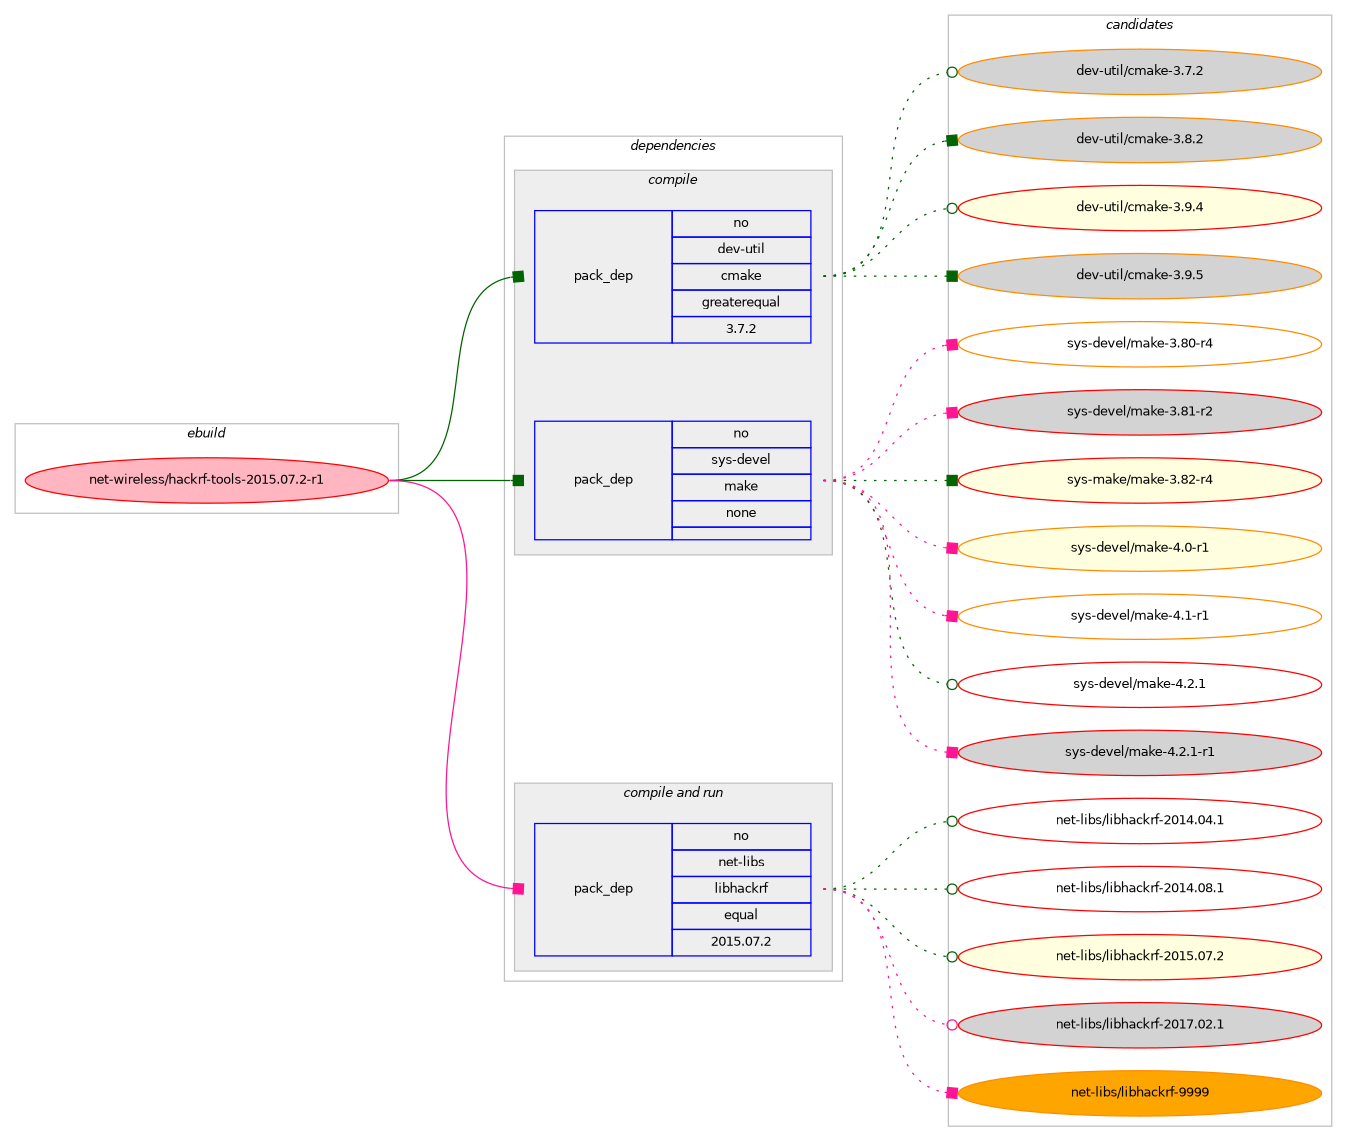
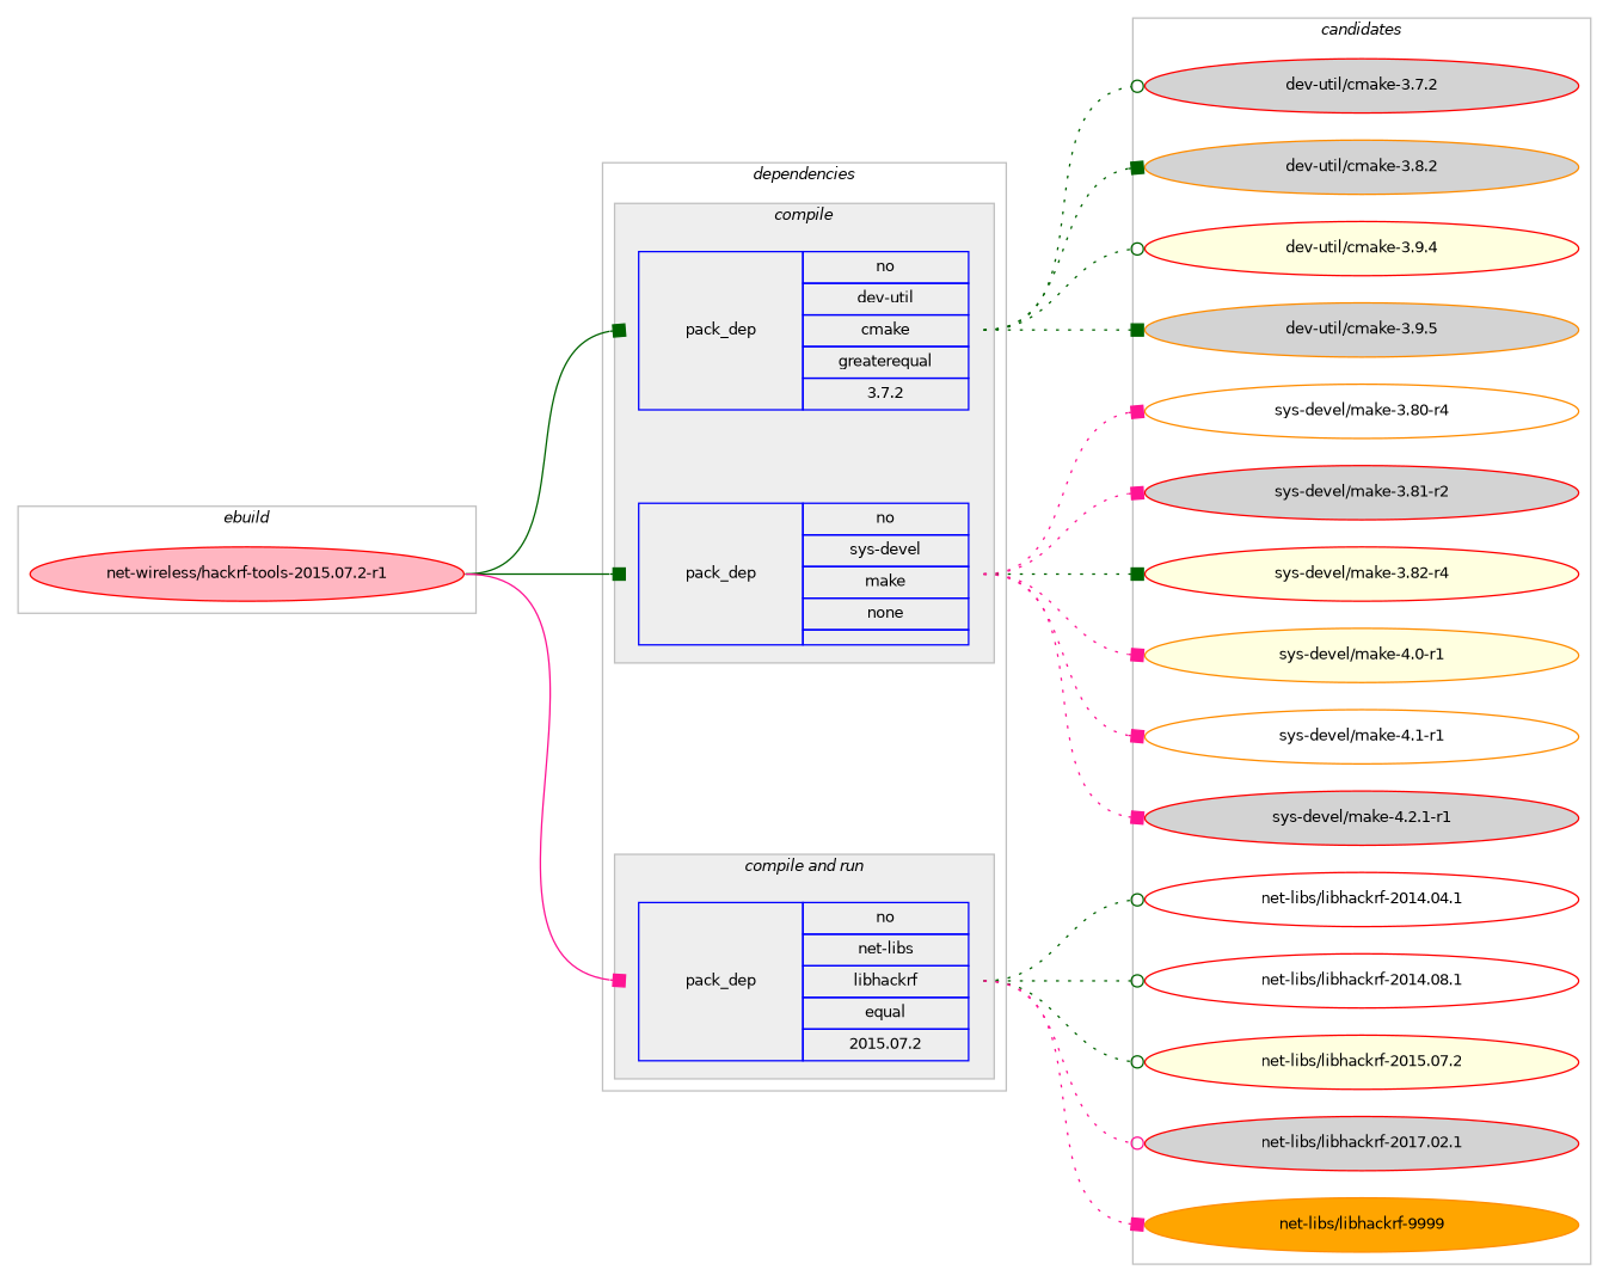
  digraph {
    compound=true
    concentrate=true
    fontname=Helvetica
    fontsize=10
    newrank=true
    rankdir=LR
    ranksep=1.5
    node [color=red fillcolor=lightgrey fontname=Helvetica fontsize=10 style=filled]
    edge [arrowhead=box color=darkgreen headport=w style=dotted tailport=e weight=100]
    n1 [fillcolor=lightpink label="net-wireless/hackrf-tools-2015.07.2-r1" width=4]
    n2 [color=blue label=<<TABLE BORDER="0" CELLBORDER="1" CELLSPACING="0" CELLPADDING="4" WIDTH="220"><TR><TD ROWSPAN="6" CELLPADDING="30">pack_dep</TD></TR><TR><TD WIDTH="110">no</TD></TR><TR><TD>dev-util</TD></TR><TR><TD>cmake</TD></TR><TR><TD>greaterequal</TD></TR><TR><TD>3.7.2</TD></TR></TABLE>> shape=none fillcolor="" style=""]
    n3 [color=blue label=<<TABLE BORDER="0" CELLBORDER="1" CELLSPACING="0" CELLPADDING="4" WIDTH="220"><TR><TD ROWSPAN="6" CELLPADDING="30">pack_dep</TD></TR><TR><TD WIDTH="110">no</TD></TR><TR><TD>sys-devel</TD></TR><TR><TD>make</TD></TR><TR><TD>none</TD></TR><TR><TD></TD></TR></TABLE>> shape=none fillcolor="" style=""]
    n4 [color=blue label=<<TABLE BORDER="0" CELLBORDER="1" CELLSPACING="0" CELLPADDING="4" WIDTH="220"><TR><TD ROWSPAN="6" CELLPADDING="30">pack_dep</TD></TR><TR><TD WIDTH="110">no</TD></TR><TR><TD>net-libs</TD></TR><TR><TD>libhackrf</TD></TR><TR><TD>equal</TD></TR><TR><TD>2015.07.2</TD></TR></TABLE>> shape=none fillcolor="" style=""]
-   n5 [color=darkorange label="dev-util/cmake-3.7.2" width=4]
+   n5 [label="dev-util/cmake-3.7.2" width=4]
    n6 [color=darkorange label="dev-util/cmake-3.8.2" width=4]
    n7 [fillcolor=lightyellow label="dev-util/cmake-3.9.4" width=4]
    n8 [color=darkorange label="dev-util/cmake-3.9.5" width=4]
    n9 [color=darkorange fillcolor=white label="sys-devel/make-3.80-r4" width=4]
    n10 [label="sys-devel/make-3.81-r2" width=4]
-   n11 [fillcolor=lightyellow label="sys-make/make-3.82-r4" width=4]
+   n11 [fillcolor=lightyellow label="sys-devel/make-3.82-r4" width=4]
    n12 [color=darkorange fillcolor=lightyellow label="sys-devel/make-4.0-r1" width=4]
    n13 [color=darkorange fillcolor=white label="sys-devel/make-4.1-r1" width=4]
-   n14 [fillcolor=white label="sys-devel/make-4.2.1" width=4]
    n15 [label="sys-devel/make-4.2.1-r1" width=4]
    n16 [fillcolor=white label="net-libs/libhackrf-2014.04.1" width=4]
    n17 [fillcolor=white label="net-libs/libhackrf-2014.08.1" width=4]
    n18 [fillcolor=lightyellow label="net-libs/libhackrf-2015.07.2" width=4]
    n19 [label="net-libs/libhackrf-2017.02.1" width=4]
    n20 [color=darkorange fillcolor=orange label="net-libs/libhackrf-9999" width=4]
    subgraph cluster_1 {
      color=gray
      label=<<i>ebuild</i>>
      rank=same
      n1
    }
    subgraph cluster_2 {
      color=gray
      label=<<i>dependencies</i>>
      subgraph cluster_3 {
        color=gray
        fillcolor="#eeeeee"
        label=<<i>compile</i>>
        style=filled
        subgraph sub_4 {
          color=gray
          fillcolor="#eeeeee"
          label=<<i>compile</i>>
          style=filled
          n2
        }
        subgraph sub_5 {
          color=gray
          fillcolor="#eeeeee"
          label=<<i>compile</i>>
          style=filled
          n3
        }
      }
      subgraph cluster_6 {
        color=gray
        fillcolor="#eeeeee"
        label=<<i>compile and run</i>>
        style=filled
        subgraph sub_7 {
          color=gray
          fillcolor="#eeeeee"
          label=<<i>compile and run</i>>
          style=filled
          n4
        }
      }
      subgraph cluster_8 {
        color=gray
        fillcolor="#eeeeee"
        label=<<i>run</i>>
        style=filled
      }
    }
    subgraph cluster_9 {
      color=gray
      label=<<i>candidates</i>>
      rank=same
      subgraph sub_10 {
        color=black
        label=<<i>candidates</i>>
        nodesep=1
        rank=same
        n5
        n6
        n7
        n8
      }
      subgraph sub_11 {
        color=black
        label=<<i>candidates</i>>
        nodesep=1
        rank=same
        n9
        n10
        n11
        n12
        n13
-       n14
        n15
      }
      subgraph sub_12 {
        color=black
        label=<<i>candidates</i>>
        nodesep=1
        rank=same
        n16
        n17
        n18
        n19
        n20
      }
    }
    n1 -> n2 [style=solid weight=20]
    n1 -> n3 [style=solid weight=20]
    n1 -> n4 [color=deeppink style=solid weight=20]
    n2 -> n5 [arrowhead=odot]
    n2 -> n6
    n2 -> n7 [arrowhead=odot]
    n2 -> n8
    n3 -> n9 [color=deeppink]
    n3 -> n10 [color=deeppink]
    n3 -> n11
    n3 -> n12 [color=deeppink]
    n3 -> n13 [color=deeppink]
-   n3 -> n14 [arrowhead=odot]
    n3 -> n15 [color=deeppink]
    n4 -> n16 [arrowhead=odot]
    n4 -> n17 [arrowhead=odot]
    n4 -> n18 [arrowhead=odot]
    n4 -> n19 [arrowhead=odot color=deeppink]
    n4 -> n20 [color=deeppink]
  }
